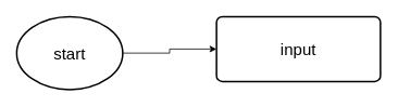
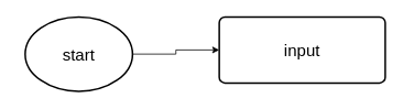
  <mxCell id="0" />
  <mxCell id="1" parent="0" />
  <mxCell id="2" style="edgeStyle=orthogonalEdgeStyle;rounded=0;orthogonalLoop=1;jettySize=auto;html=1;exitX=1;exitY=0.5;exitDx=0;exitDy=0;exitPerimeter=0;entryX=0;entryY=0.5;entryDx=0;entryDy=0;" edge="1" parent="1" source="3" target="4"><mxGeometry relative="1" as="geometry" /></mxCell>
- <mxCell id="3" value="&lt;font style=&quot;font-size: 20px;&quot;&gt;start&lt;/font&gt;" style="strokeWidth=2;html=1;shape=mxgraph.flowchart.start_1;whiteSpace=wrap;" vertex="1" parent="1"><mxGeometry x="20" y="20" width="130" height="90" as="geometry" /></mxCell>
+ <mxCell id="3" value="&lt;font style=&quot;font-size: 20px;&quot;&gt;start&lt;/font&gt;" style="strokeWidth=2;html=1;shape=mxgraph.flowchart.start_1;whiteSpace=wrap;" vertex="1" parent="1"><mxGeometry x="30" y="20" width="130" height="90" as="geometry" /></mxCell>
  <mxCell id="4" value="&lt;font style=&quot;font-size: 20px;&quot;&gt;input&lt;br&gt;&lt;/font&gt;" style="rounded=1;whiteSpace=wrap;html=1;absoluteArcSize=1;arcSize=14;strokeWidth=2;" vertex="1" parent="1"><mxGeometry x="265" y="20" width="201" height="80" as="geometry" /></mxCell>
